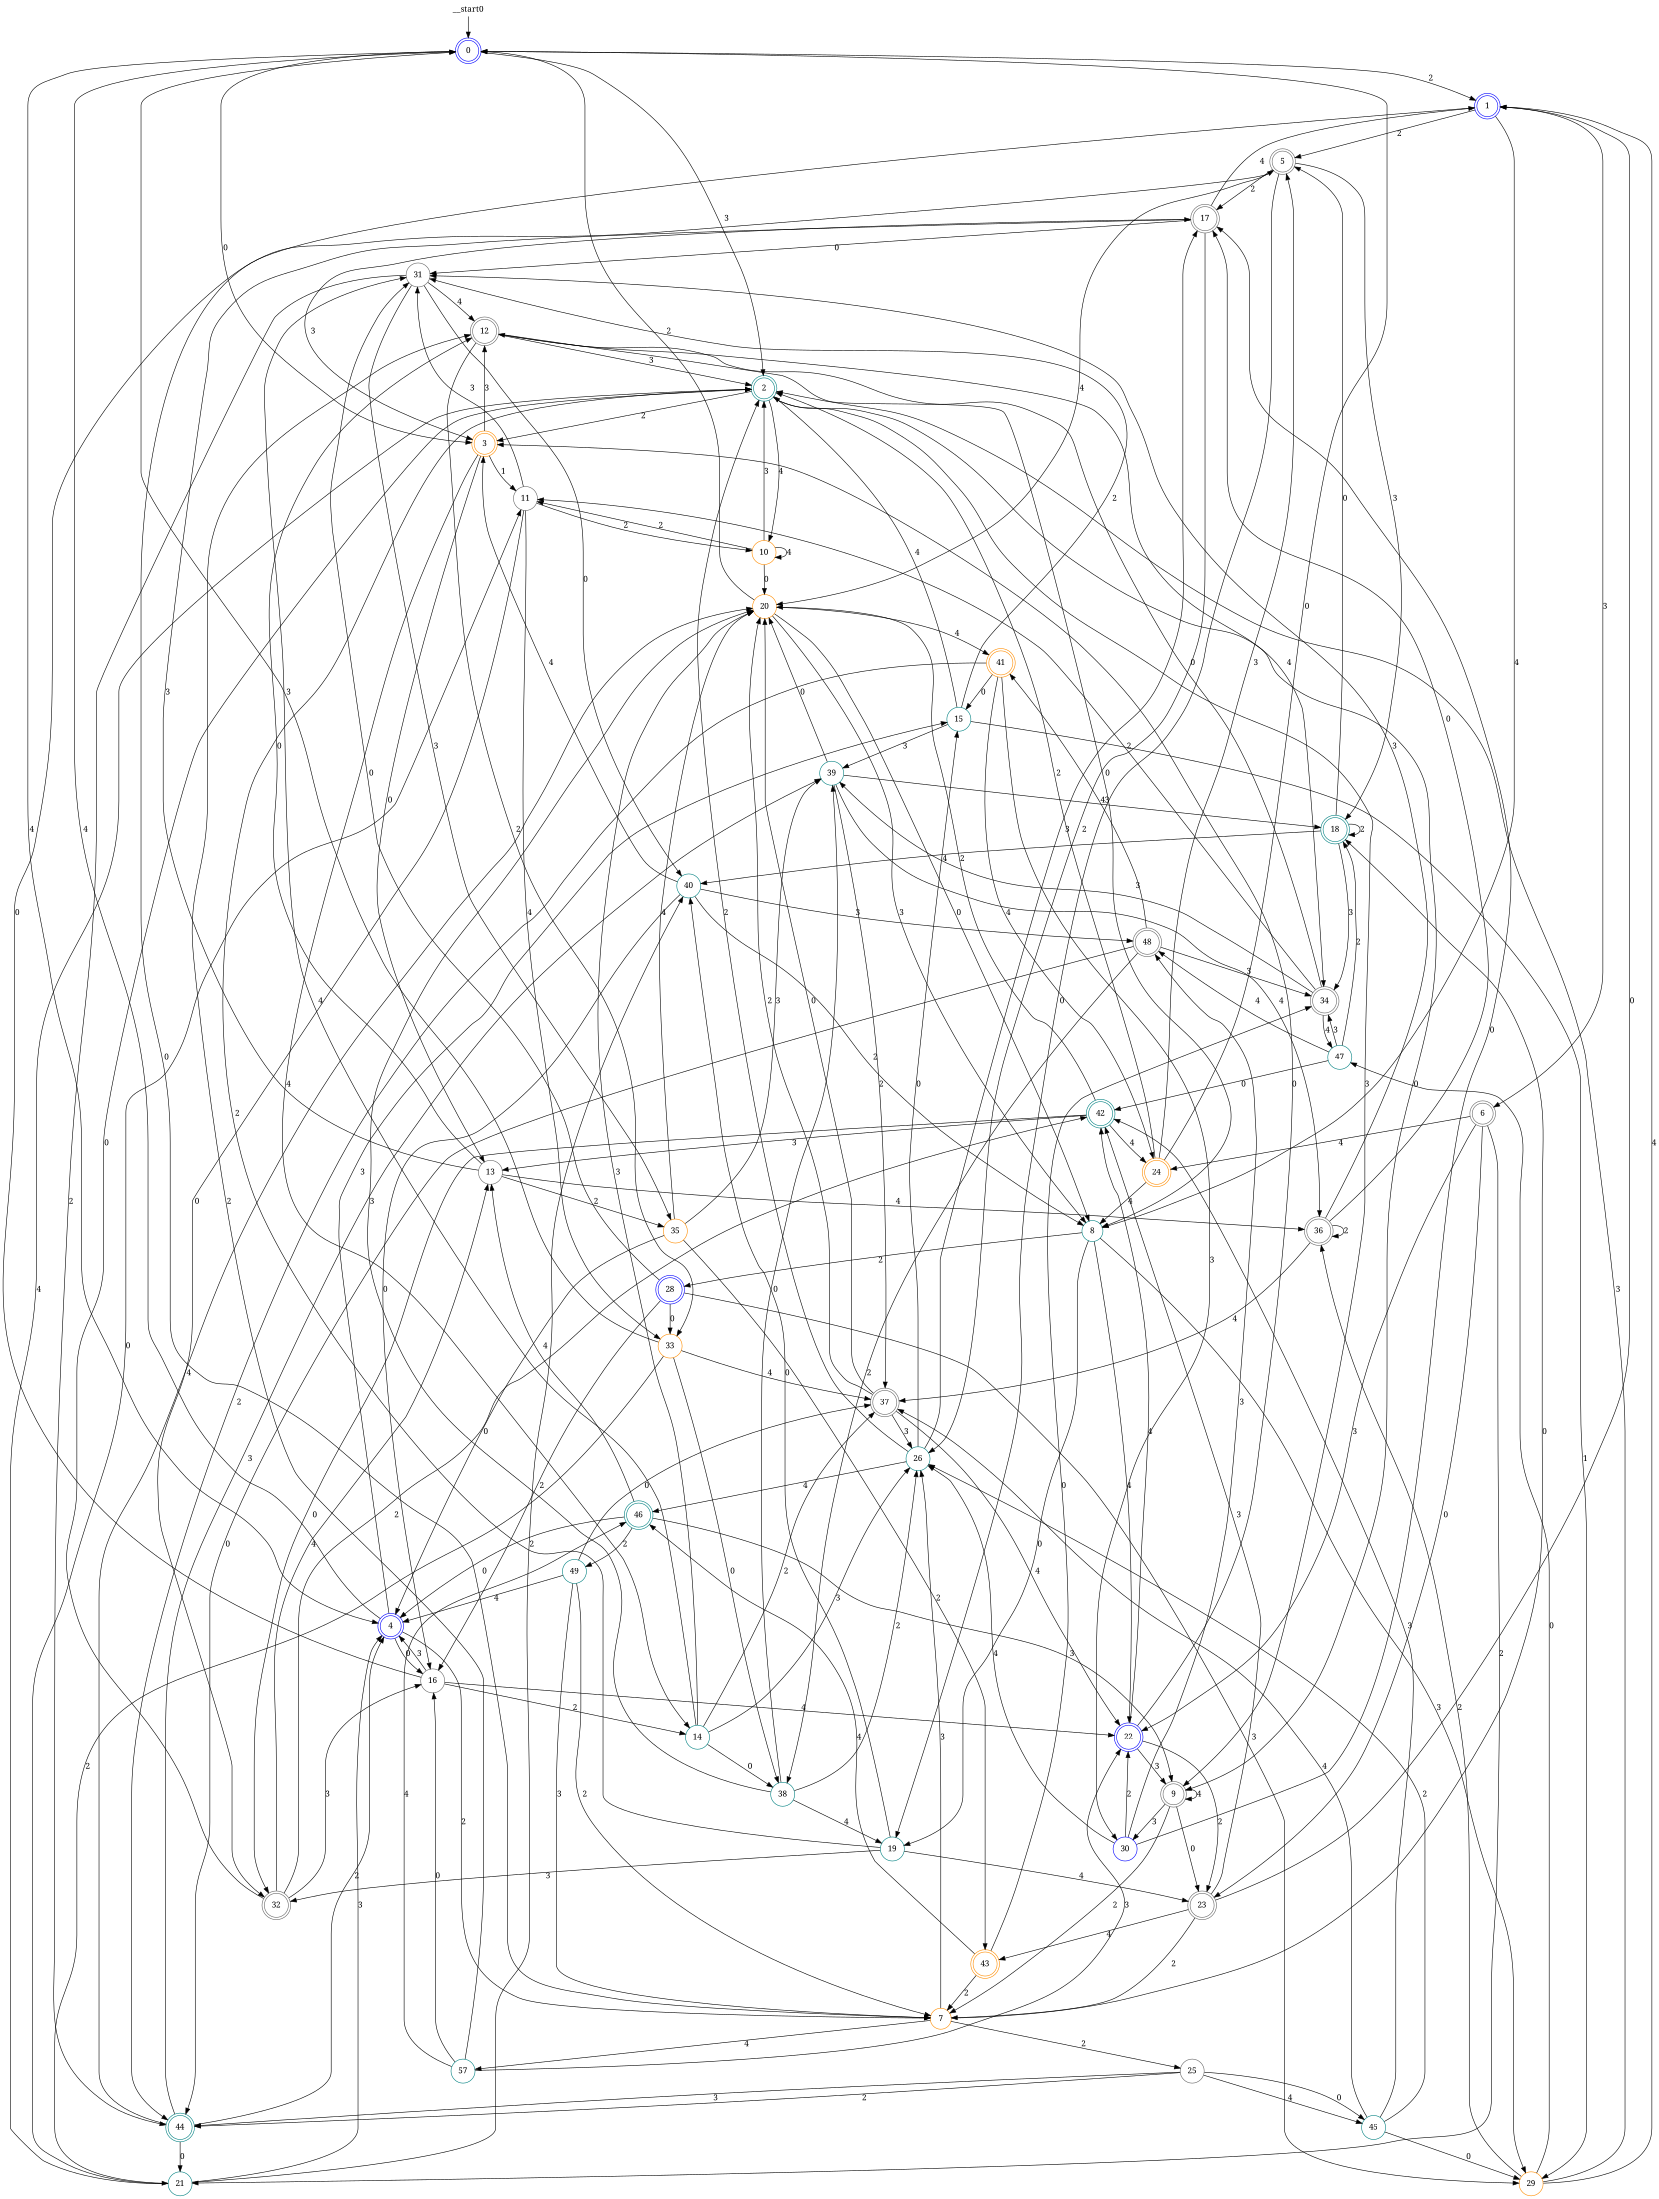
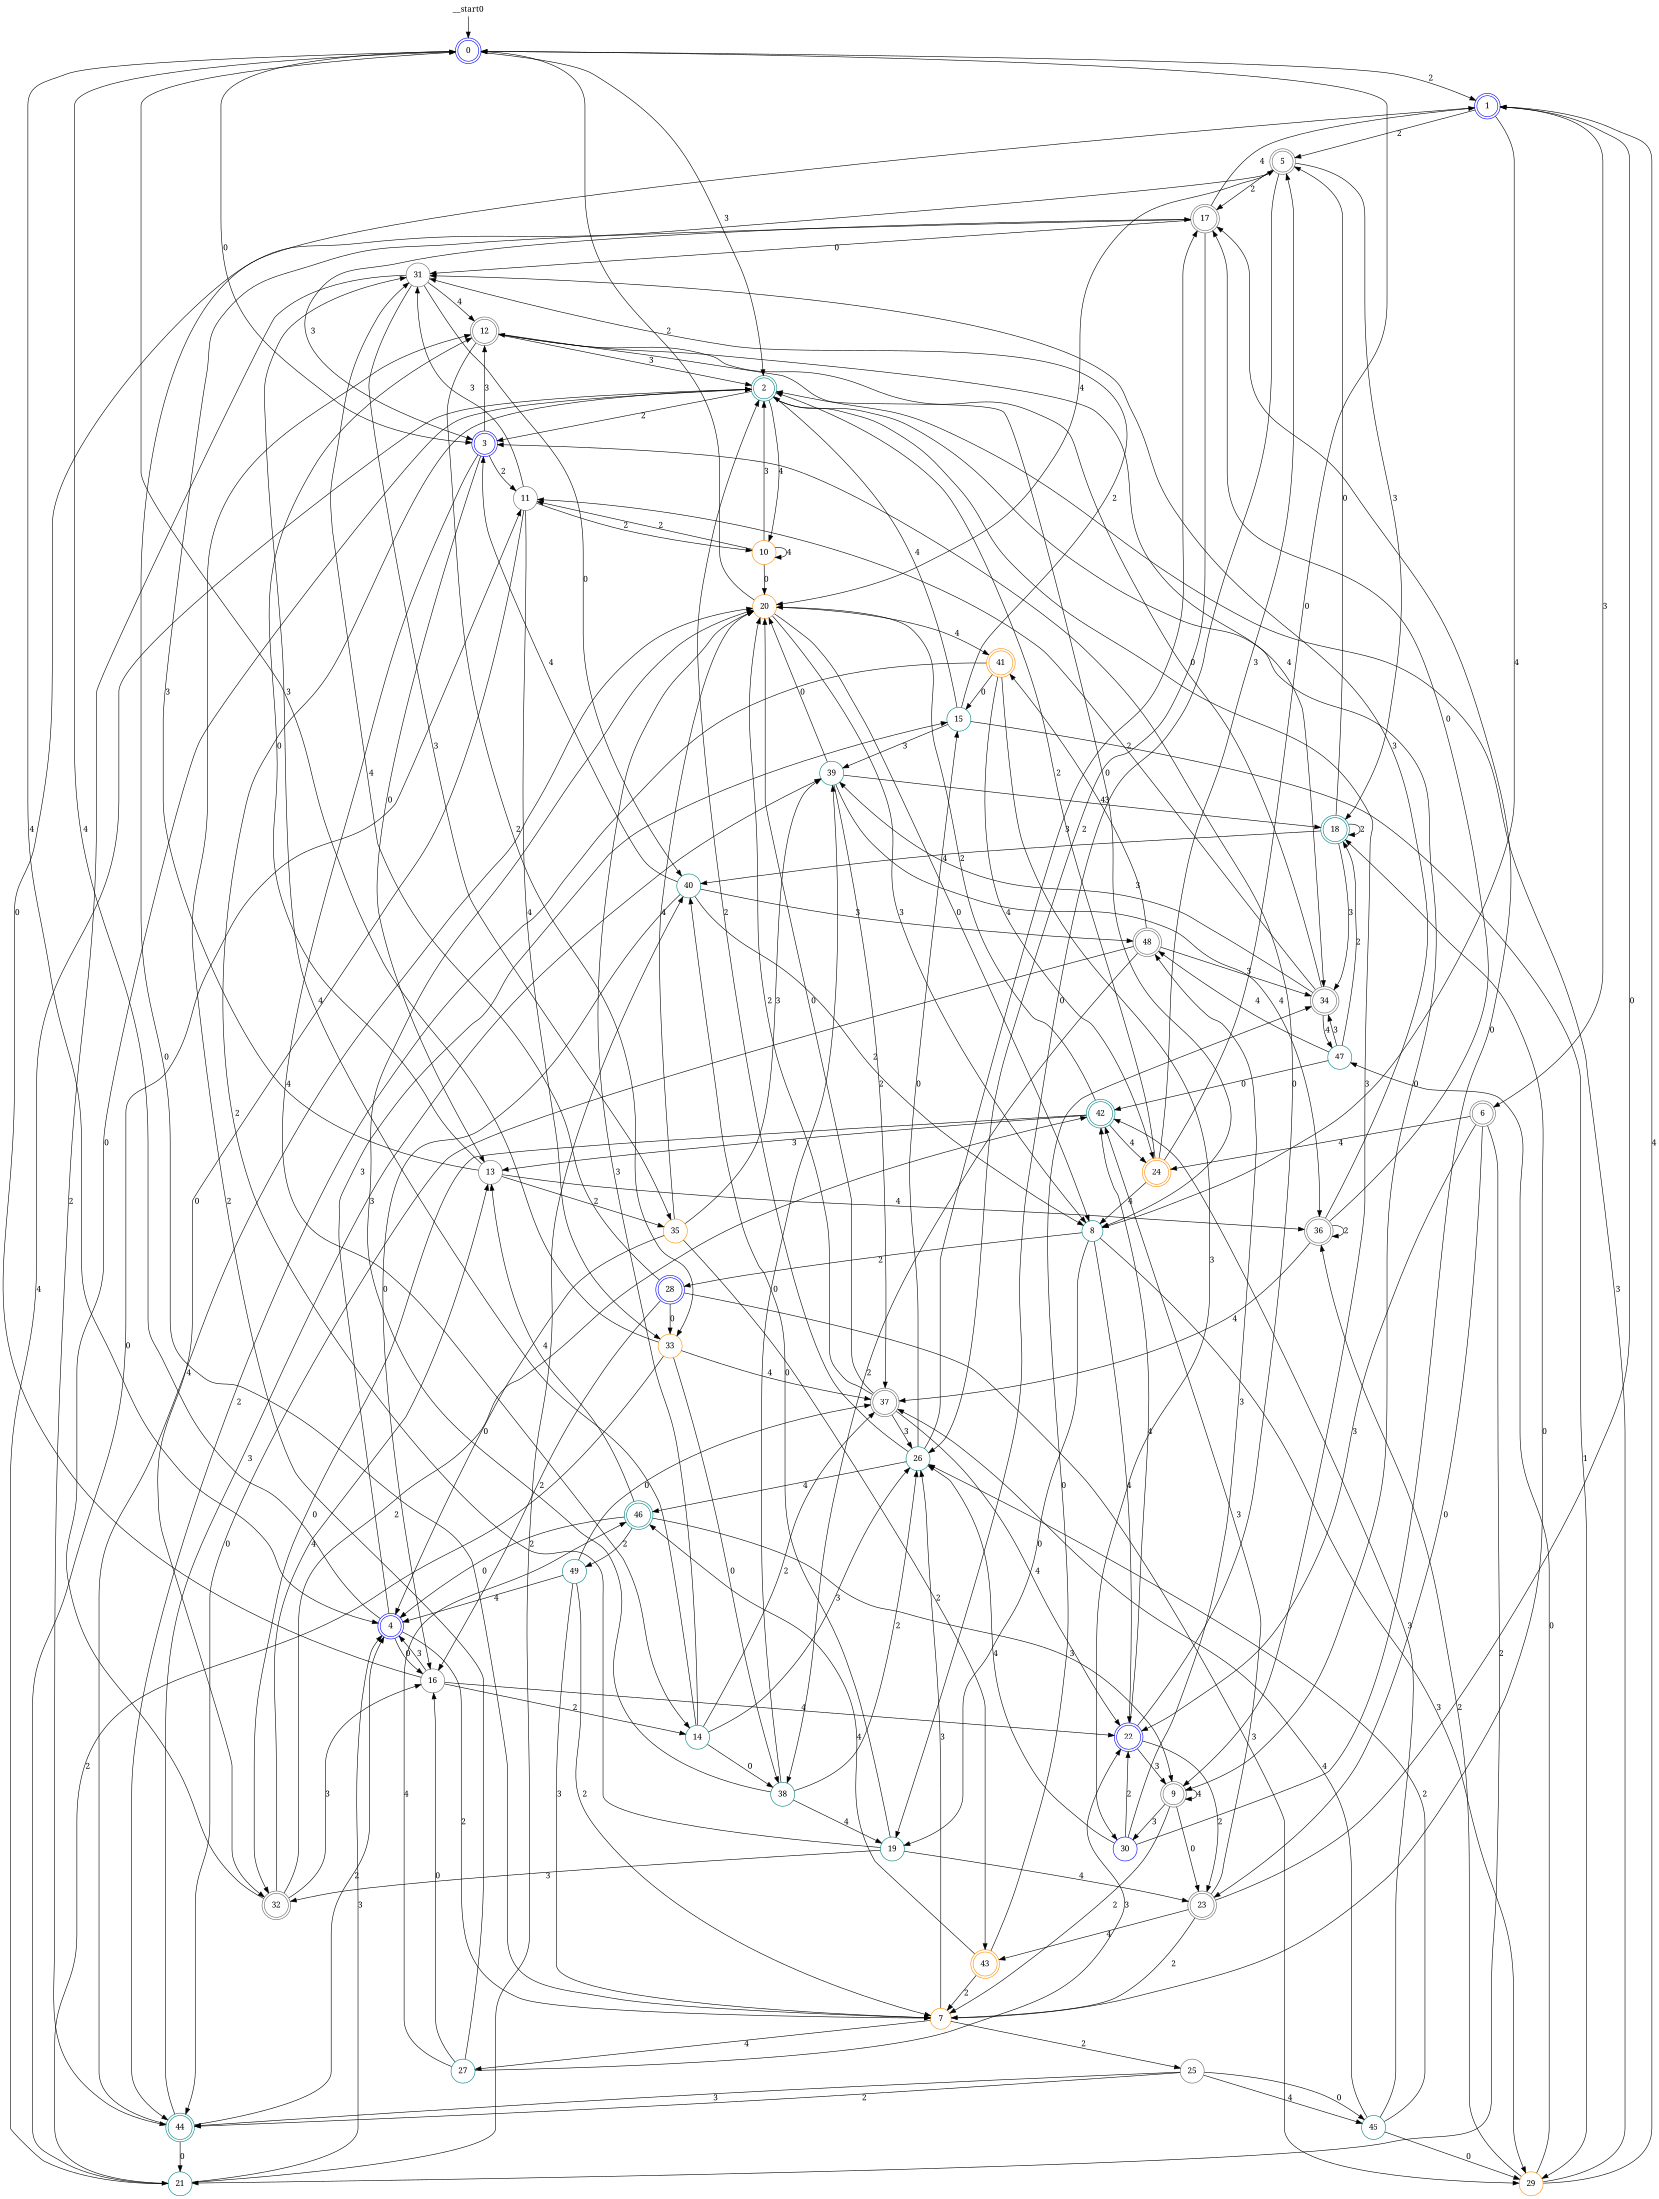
  digraph {
    fontname="Noto Serif"
    node [color=teal fontname="Noto Serif" shape=doublecircle]
    edge [fontname="Noto Serif"]
    n1 [color=blue label=0]
    n2 [color=blue label=1]
    n3 [label=2]
-   n4 [color=darkorange label=3]
+   n4 [color=blue label=3]
    n5 [color=blue label=4]
    n6 [color=gray40 label=5]
    n7 [color=gray40 label=6]
    n8 [color=darkorange label=7 shape=circle]
    n9 [label=8 shape=circle]
    n10 [color=gray40 label=9]
    n11 [color=darkorange label=10 shape=circle]
    n12 [color=gray40 label=11 shape=circle]
    n13 [color=gray40 label=12]
    n14 [color=gray40 label=13 shape=circle]
    n15 [label=14 shape=circle]
    n16 [label=15 shape=circle]
    n17 [color=gray40 label=16 shape=circle]
    n18 [color=gray40 label=17]
    n19 [label=18]
    n20 [label=19 shape=circle]
    n21 [color=darkorange label=20 shape=circle]
    n22 [label=21 shape=circle]
    n23 [color=blue label=22]
    n24 [color=gray40 label=23]
    n25 [color=darkorange label=24]
    n26 [color=gray40 label=25 shape=circle]
    n27 [label=26 shape=circle]
-   n28 [label=57 shape=circle]
+   n28 [label=27 shape=circle]
    n29 [color=blue label=28]
    n30 [color=darkorange label=29 shape=circle]
    n31 [color=blue label=30 shape=circle]
    n32 [color=gray40 label=31 shape=circle]
    n33 [color=gray40 label=32]
    n34 [color=darkorange label=33 shape=circle]
    n35 [color=gray40 label=34]
    n36 [color=darkorange label=35 shape=circle]
    n37 [color=gray40 label=36]
    n38 [color=gray40 label=37]
    n39 [label=38 shape=circle]
    n40 [label=39 shape=circle]
    n41 [label=40 shape=circle]
    n42 [color=darkorange label=41]
    n43 [label=42]
    n44 [color=darkorange label=43]
    n45 [label=44]
    n46 [label=45 shape=circle]
    n47 [label=46]
    n48 [label=47 shape=circle]
    n49 [color=gray40 label=48]
    n50 [label=49 shape=circle]
    __start0 [color=darkorange height=0 shape=none width=0]
    n1 -> n2 [label=2]
    n1 -> n3 [label=3]
    n1 -> n4 [label=0]
    n1 -> n5 [label=4]
    n2 -> n6 [label=2]
    n2 -> n7 [label=3]
    n2 -> n8 [label=0]
    n2 -> n9 [label=4]
    n3 -> n4 [label=2]
    n3 -> n10 [label=3]
    n3 -> n10 [label=0]
    n3 -> n11 [label=4]
-   n4 -> n12 [label=1]
+   n4 -> n12 [label=2]
    n4 -> n13 [label=3]
    n4 -> n14 [label=0]
    n4 -> n15 [label=4]
    n5 -> n1 [label=4]
    n5 -> n8 [label=2]
    n5 -> n16 [label=3]
    n5 -> n17 [label=0]
    n6 -> n18 [label=2]
    n6 -> n19 [label=3]
    n6 -> n20 [label=0]
    n6 -> n21 [label=4]
    n7 -> n22 [label=2]
    n7 -> n23 [label=3]
    n7 -> n24 [label=0]
    n7 -> n25 [label=4]
    n8 -> n19 [label=0]
    n8 -> n26 [label=2]
    n8 -> n27 [label=3]
    n8 -> n28 [label=4]
    n9 -> n20 [label=0]
    n9 -> n23 [label=4]
    n9 -> n29 [label=2]
    n9 -> n30 [label=3]
    n10 -> n8 [label=2]
    n10 -> n10 [label=4]
    n10 -> n24 [label=0]
    n10 -> n31 [label=3]
    n11 -> n3 [label=3]
    n11 -> n11 [label=4]
    n11 -> n12 [label=2]
    n11 -> n21 [label=0]
    n12 -> n11 [label=2]
    n12 -> n32 [label=3]
    n12 -> n33 [label=0]
    n12 -> n34 [label=4]
    n13 -> n3 [label=3]
    n13 -> n9 [label=0]
    n13 -> n34 [label=2]
    n13 -> n35 [label=4]
    n14 -> n13 [label=0]
    n14 -> n18 [label=3]
    n14 -> n36 [label=2]
    n14 -> n37 [label=4]
    n15 -> n21 [label=3]
    n15 -> n27 [label=3]
    n15 -> n32 [label=4]
    n15 -> n38 [label=2]
    n15 -> n39 [label=0]
    n16 -> n3 [label=4]
    n16 -> n30 [label=1]
    n16 -> n32 [label=2]
    n16 -> n40 [label=3]
    n17 -> n5 [label=3]
    n17 -> n6 [label=0]
    n17 -> n15 [label=2]
    n17 -> n23 [label=4]
    n18 -> n2 [label=4]
    n18 -> n4 [label=3]
    n18 -> n27 [label=2]
    n18 -> n32 [label=0]
    n19 -> n6 [label=0]
    n19 -> n19 [label=2]
    n19 -> n35 [label=3]
    n19 -> n41 [label=4]
    n20 -> n3 [label=2]
    n20 -> n24 [label=4]
    n20 -> n33 [label=3]
    n20 -> n41 [label=0]
    n21 -> n1 [label=2]
    n21 -> n9 [label=3]
    n21 -> n9 [label=0]
    n21 -> n42 [label=4]
    n22 -> n3 [label=4]
    n22 -> n5 [label=3]
    n22 -> n12 [label=0]
    n22 -> n41 [label=2]
    n23 -> n4 [label=0]
    n23 -> n10 [label=3]
    n23 -> n24 [label=2]
    n23 -> n43 [label=4]
    n24 -> n2 [label=0]
    n24 -> n8 [label=2]
    n24 -> n43 [label=3]
    n24 -> n44 [label=4]
    n25 -> n1 [label=0]
    n25 -> n3 [label=2]
    n25 -> n6 [label=3]
    n25 -> n9 [label=4]
    n26 -> n45 [label=2]
    n26 -> n45 [label=3]
    n26 -> n46 [label=0]
    n26 -> n46 [label=4]
    n27 -> n3 [label=2]
    n27 -> n16 [label=0]
    n27 -> n18 [label=3]
    n27 -> n47 [label=4]
    n28 -> n13 [label=2]
    n28 -> n17 [label=0]
    n28 -> n23 [label=3]
    n28 -> n47 [label=4]
    n29 -> n17 [label=2]
    n29 -> n30 [label=3]
-   n29 -> n32 [label=0]
+   n29 -> n32 [label=4]
    n29 -> n34 [label=0]
    n30 -> n2 [label=4]
    n30 -> n3 [label=3]
    n30 -> n37 [label=2]
    n30 -> n48 [label=0]
    n31 -> n18 [label=0]
    n31 -> n23 [label=2]
    n31 -> n27 [label=4]
    n31 -> n49 [label=3]
    n32 -> n13 [label=4]
    n32 -> n36 [label=3]
    n32 -> n41 [label=0]
    n32 -> n45 [label=2]
    n33 -> n3 [label=0]
    n33 -> n14 [label=4]
    n33 -> n17 [label=3]
    n33 -> n43 [label=2]
    n34 -> n1 [label=3]
    n34 -> n22 [label=2]
    n34 -> n38 [label=4]
    n34 -> n39 [label=0]
    n35 -> n12 [label=2]
    n35 -> n13 [label=0]
    n35 -> n40 [label=3]
    n35 -> n48 [label=4]
    n36 -> n5 [label=0]
    n36 -> n21 [label=4]
    n36 -> n40 [label=3]
    n36 -> n44 [label=2]
    n37 -> n18 [label=0]
    n37 -> n32 [label=3]
    n37 -> n37 [label=2]
    n37 -> n38 [label=4]
    n38 -> n21 [label=2]
    n38 -> n21 [label=0]
    n38 -> n23 [label=4]
    n38 -> n27 [label=3]
    n39 -> n20 [label=4]
    n39 -> n21 [label=3]
    n39 -> n27 [label=2]
    n39 -> n40 [label=0]
    n40 -> n19 [label=3]
    n40 -> n21 [label=0]
    n40 -> n37 [label=4]
    n40 -> n38 [label=2]
    n41 -> n4 [label=4]
    n41 -> n9 [label=2]
    n41 -> n17 [label=0]
    n41 -> n49 [label=3]
    n42 -> n16 [label=0]
    n42 -> n25 [label=4]
    n42 -> n31 [label=3]
    n42 -> n45 [label=2]
    n43 -> n14 [label=3]
    n43 -> n21 [label=2]
    n43 -> n25 [label=4]
    n43 -> n33 [label=0]
    n44 -> n8 [label=2]
    n44 -> n35 [label=0]
    n44 -> n47 [label=4]
    n45 -> n5 [label=2]
    n45 -> n21 [label=4]
    n45 -> n22 [label=0]
    n45 -> n40 [label=3]
    n46 -> n27 [label=2]
    n46 -> n30 [label=0]
    n46 -> n38 [label=4]
    n46 -> n43 [label=3]
    n47 -> n5 [label=0]
    n47 -> n10 [label=3]
    n47 -> n14 [label=4]
    n47 -> n50 [label=2]
    n48 -> n19 [label=2]
    n48 -> n35 [label=3]
    n48 -> n43 [label=0]
    n48 -> n49 [label=4]
    n49 -> n35 [label=3]
    n49 -> n39 [label=2]
    n49 -> n42 [label=4]
    n49 -> n45 [label=0]
    n50 -> n5 [label=4]
    n50 -> n8 [label=2]
    n50 -> n8 [label=3]
    n50 -> n38 [label=0]
    __start0 -> n1
  }
